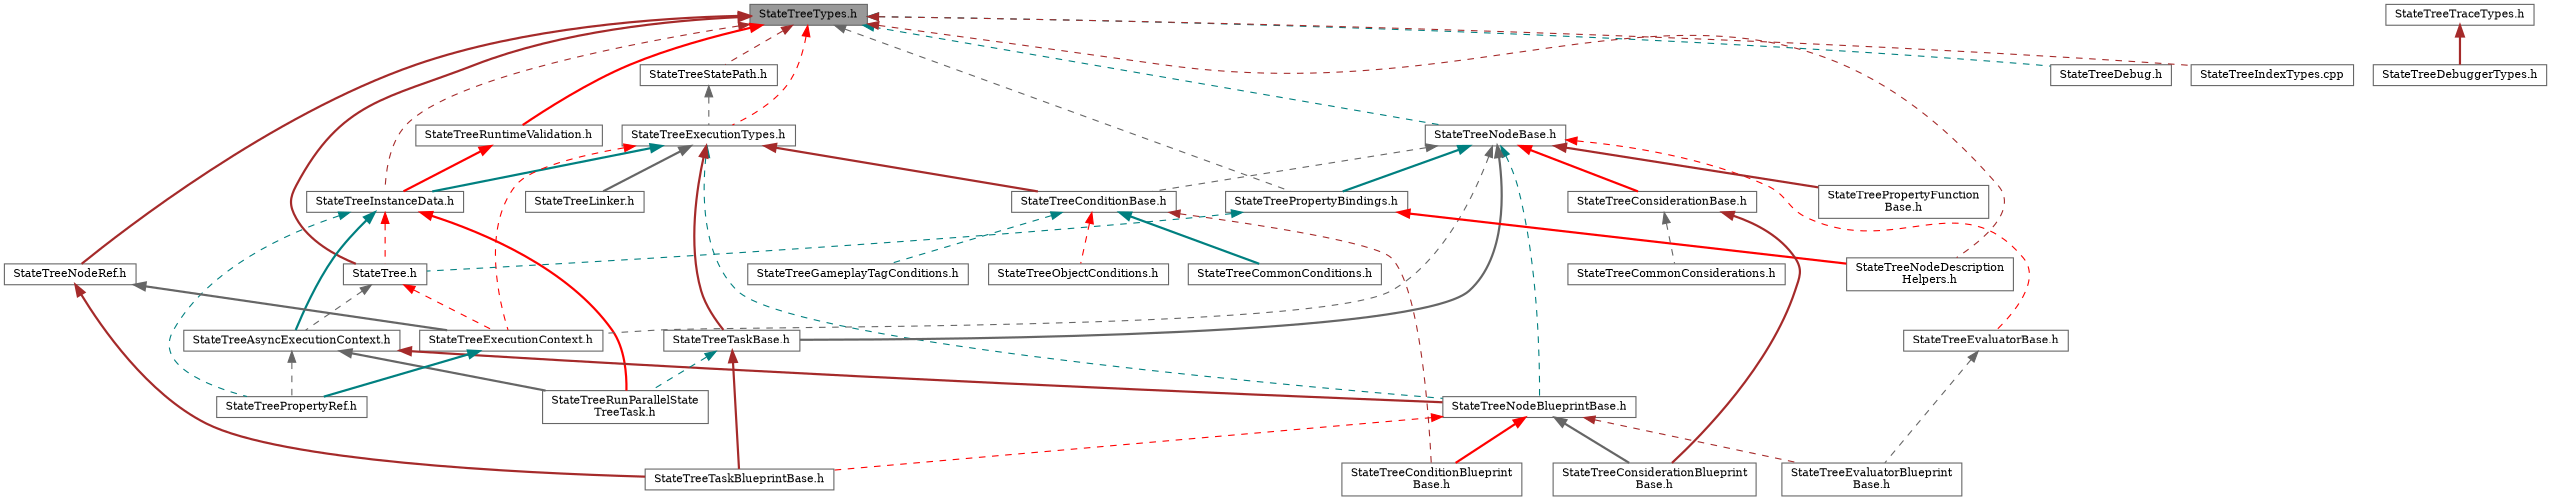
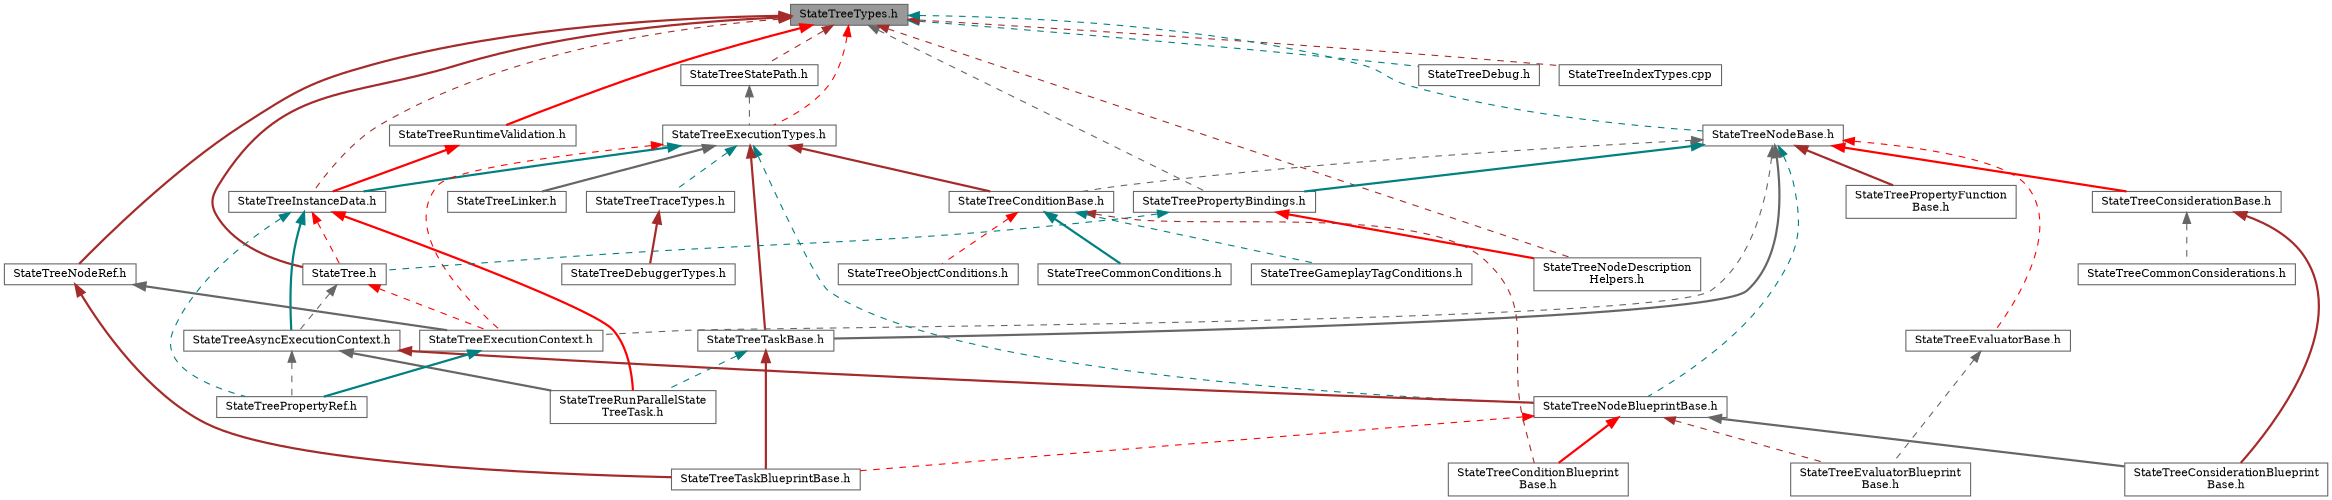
  digraph {
    fontname="DejaVu Serif"
    node [color=grey40 fillcolor=white fontname="DejaVu Serif" fontsize=10 shape=box style=filled]
    edge [color=brown dir=back fontname="DejaVu Serif" fontsize=10 labelfontname=Helvetica labelfontsize=10 style=dashed]
    n1 [color=gray40 fillcolor=grey60 fontcolor=black height=0.2 label="StateTreeTypes.h" width=0.4]
    n2 [height=0.2 label="StateTree.h" width=0.4]
    n3 [height=0.2 label="StateTreeDebug.h" width=0.4]
    n4 [height=0.2 label="StateTreeExecutionTypes.h" width=0.4]
    n5 [height=0.2 label="StateTreeInstanceData.h" width=0.4]
    n6 [height=0.2 label="StateTreeIndexTypes.cpp" width=0.4]
    n7 [height=0.2 label="StateTreeNodeBase.h" width=0.4]
    n8 [height=0.2 label="StateTreePropertyBindings.h" width=0.4]
    n9 [height=0.2 label="StateTreeNodeDescription\lHelpers.h" width=0.4]
    n10 [height=0.2 label="StateTreeNodeRef.h" width=0.4]
    n11 [height=0.2 label="StateTreeRuntimeValidation.h" width=0.4]
    n12 [height=0.2 label="StateTreeStatePath.h" width=0.4]
    n13 [height=0.2 label="StateTreeAsyncExecutionContext.h" width=0.4]
    n14 [height=0.2 label="StateTreeExecutionContext.h" width=0.4]
    n15 [height=0.2 label="StateTreeNodeBlueprintBase.h" width=0.4]
    n16 [height=0.2 label="StateTreeConditionBase.h" width=0.4]
    n17 [height=0.2 label="StateTreeLinker.h" width=0.4]
    n18 [height=0.2 label="StateTreeTaskBase.h" width=0.4]
    n19 [height=0.2 label="StateTreeTraceTypes.h" width=0.4]
    n20 [height=0.2 label="StateTreePropertyRef.h" width=0.4]
    n21 [height=0.2 label="StateTreeRunParallelState\lTreeTask.h" width=0.4]
    n22 [height=0.2 label="StateTreeConsiderationBase.h" width=0.4]
    n23 [height=0.2 label="StateTreeEvaluatorBase.h" width=0.4]
    n24 [height=0.2 label="StateTreePropertyFunction\lBase.h" width=0.4]
    n25 [height=0.2 label="StateTreeTaskBlueprintBase.h" width=0.4]
    n26 [height=0.2 label="StateTreeConditionBlueprint\lBase.h" width=0.4]
    n27 [height=0.2 label="StateTreeConsiderationBlueprint\lBase.h" width=0.4]
    n28 [height=0.2 label="StateTreeEvaluatorBlueprint\lBase.h" width=0.4]
    n29 [height=0.2 label="StateTreeCommonConditions.h" width=0.4]
    n30 [height=0.2 label="StateTreeGameplayTagConditions.h" width=0.4]
    n31 [height=0.2 label="StateTreeObjectConditions.h" width=0.4]
    n32 [height=0.2 label="StateTreeDebuggerTypes.h" width=0.4]
    n33 [height=0.2 label="StateTreeCommonConsiderations.h" width=0.4]
    n1 -> n2 [style=bold]
    n1 -> n3 [color=teal]
    n1 -> n4 [color=red]
    n1 -> n5
    n1 -> n6
    n1 -> n7 [color=teal]
    n1 -> n8 [color=gray40]
    n1 -> n9
    n1 -> n10 [style=bold]
    n1 -> n11 [color=red style=bold]
    n1 -> n12
    n2 -> n13 [color=gray40]
    n2 -> n14 [color=red]
    n4 -> n5 [color=teal style=bold]
    n4 -> n14 [color=red]
    n4 -> n15 [color=teal]
    n4 -> n16 [style=bold]
    n4 -> n17 [color=gray40 style=bold]
    n4 -> n18 [style=bold]
+   n4 -> n19 [color=teal]
    n5 -> n2 [color=red]
    n5 -> n13 [color=teal style=bold]
    n5 -> n20 [color=teal]
    n5 -> n21 [color=red style=bold]
    n7 -> n8 [color=teal style=bold]
    n7 -> n14 [color=gray40]
    n7 -> n15 [color=teal]
    n7 -> n16 [color=gray40]
    n7 -> n18 [color=gray40 style=bold]
    n7 -> n22 [color=red style=bold]
    n7 -> n23 [color=red]
    n7 -> n24 [style=bold]
    n8 -> n2 [color=teal]
    n8 -> n9 [color=red style=bold]
    n10 -> n14 [color=gray40 style=bold]
    n10 -> n25 [style=bold]
    n11 -> n5 [color=red style=bold]
    n12 -> n4 [color=gray40]
    n13 -> n15 [style=bold]
    n13 -> n20 [color=gray40]
    n13 -> n21 [color=gray40 style=bold]
    n14 -> n20 [color=teal style=bold]
    n15 -> n25 [color=red]
    n15 -> n26 [color=red style=bold]
    n15 -> n27 [color=gray40 style=bold]
    n15 -> n28
    n16 -> n26
    n16 -> n29 [color=teal style=bold]
    n16 -> n30 [color=teal]
    n16 -> n31 [color=red]
    n18 -> n21 [color=teal]
    n18 -> n25 [style=bold]
    n19 -> n32 [style=bold]
    n22 -> n27 [style=bold]
    n22 -> n33 [color=gray40]
    n23 -> n28 [color=gray40]
  }
